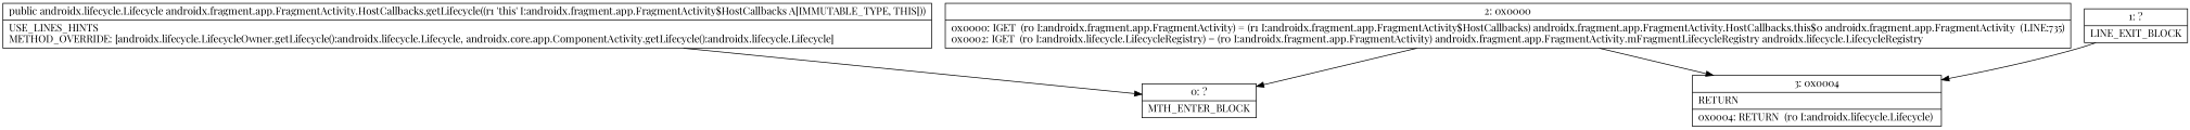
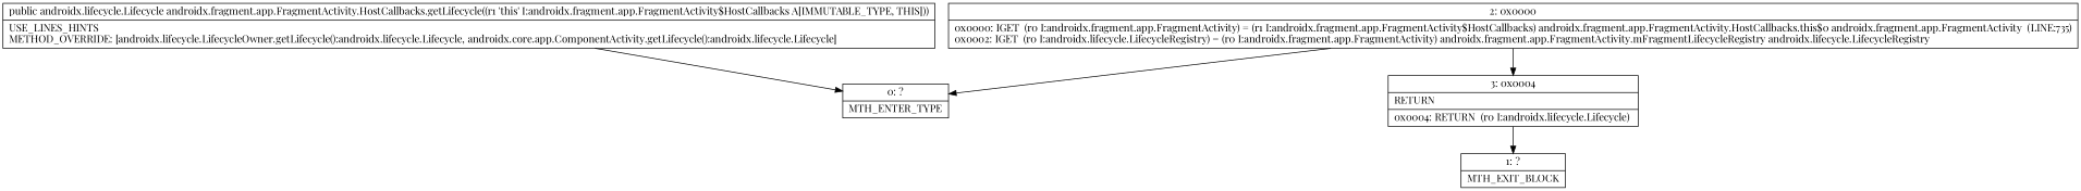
  digraph {
    fontname="Playfair Display"
    node [fontname="Playfair Display" shape=record]
    edge [fontname="Playfair Display"]
-   n1 [label="{0\:\ ?|MTH_ENTER_BLOCK\l}"]
+   n1 [label="{0\:\ ?|MTH_ENTER_TYPE\l}"]
    n2 [label="{2\:\ 0x0000|0x0000: IGET  (r0 I:androidx.fragment.app.FragmentActivity) = (r1 I:androidx.fragment.app.FragmentActivity$HostCallbacks) androidx.fragment.app.FragmentActivity.HostCallbacks.this$0 androidx.fragment.app.FragmentActivity  (LINE:735)\l0x0002: IGET  (r0 I:androidx.lifecycle.LifecycleRegistry) = (r0 I:androidx.fragment.app.FragmentActivity) androidx.fragment.app.FragmentActivity.mFragmentLifecycleRegistry androidx.lifecycle.LifecycleRegistry \l}"]
    n3 [label="{3\:\ 0x0004|RETURN\l|0x0004: RETURN  (r0 I:androidx.lifecycle.Lifecycle) \l}"]
-   n4 [label="{1\:\ ?|LINE_EXIT_BLOCK\l}"]
+   n4 [label="{1\:\ ?|MTH_EXIT_BLOCK\l}"]
    n5 [label="{public androidx.lifecycle.Lifecycle androidx.fragment.app.FragmentActivity.HostCallbacks.getLifecycle((r1 'this' I:androidx.fragment.app.FragmentActivity$HostCallbacks A[IMMUTABLE_TYPE, THIS]))  | USE_LINES_HINTS\lMETHOD_OVERRIDE: [androidx.lifecycle.LifecycleOwner.getLifecycle():androidx.lifecycle.Lifecycle, androidx.core.app.ComponentActivity.getLifecycle():androidx.lifecycle.Lifecycle]\l}"]
    n2 -> n1
    n2 -> n3
-   n4 -> n3
+   n3 -> n4
    n5 -> n1
  }
